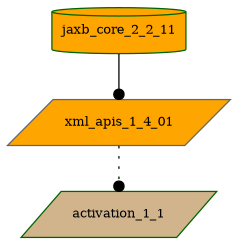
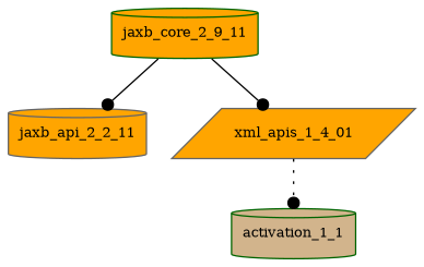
  digraph {
    node [color=gray40 fillcolor=orange fontsize=10.0 shape=cylinder style=filled]
    edge [arrowhead=dot style=solid]
-   jaxb_core_2_2_11 [color=darkgreen]
+   jaxb_api_2_2_11
+   jaxb_core_2_2_11 [color=darkgreen label=jaxb_core_2_9_11]
    xml_apis_1_4_01 [shape=parallelogram]
-   activation_1_1 [color=darkgreen fillcolor=tan shape=parallelogram]
+   activation_1_1 [color=darkgreen fillcolor=tan]
+   jaxb_core_2_2_11 -> jaxb_api_2_2_11
    jaxb_core_2_2_11 -> xml_apis_1_4_01
    xml_apis_1_4_01 -> activation_1_1 [style=dotted]
  }
